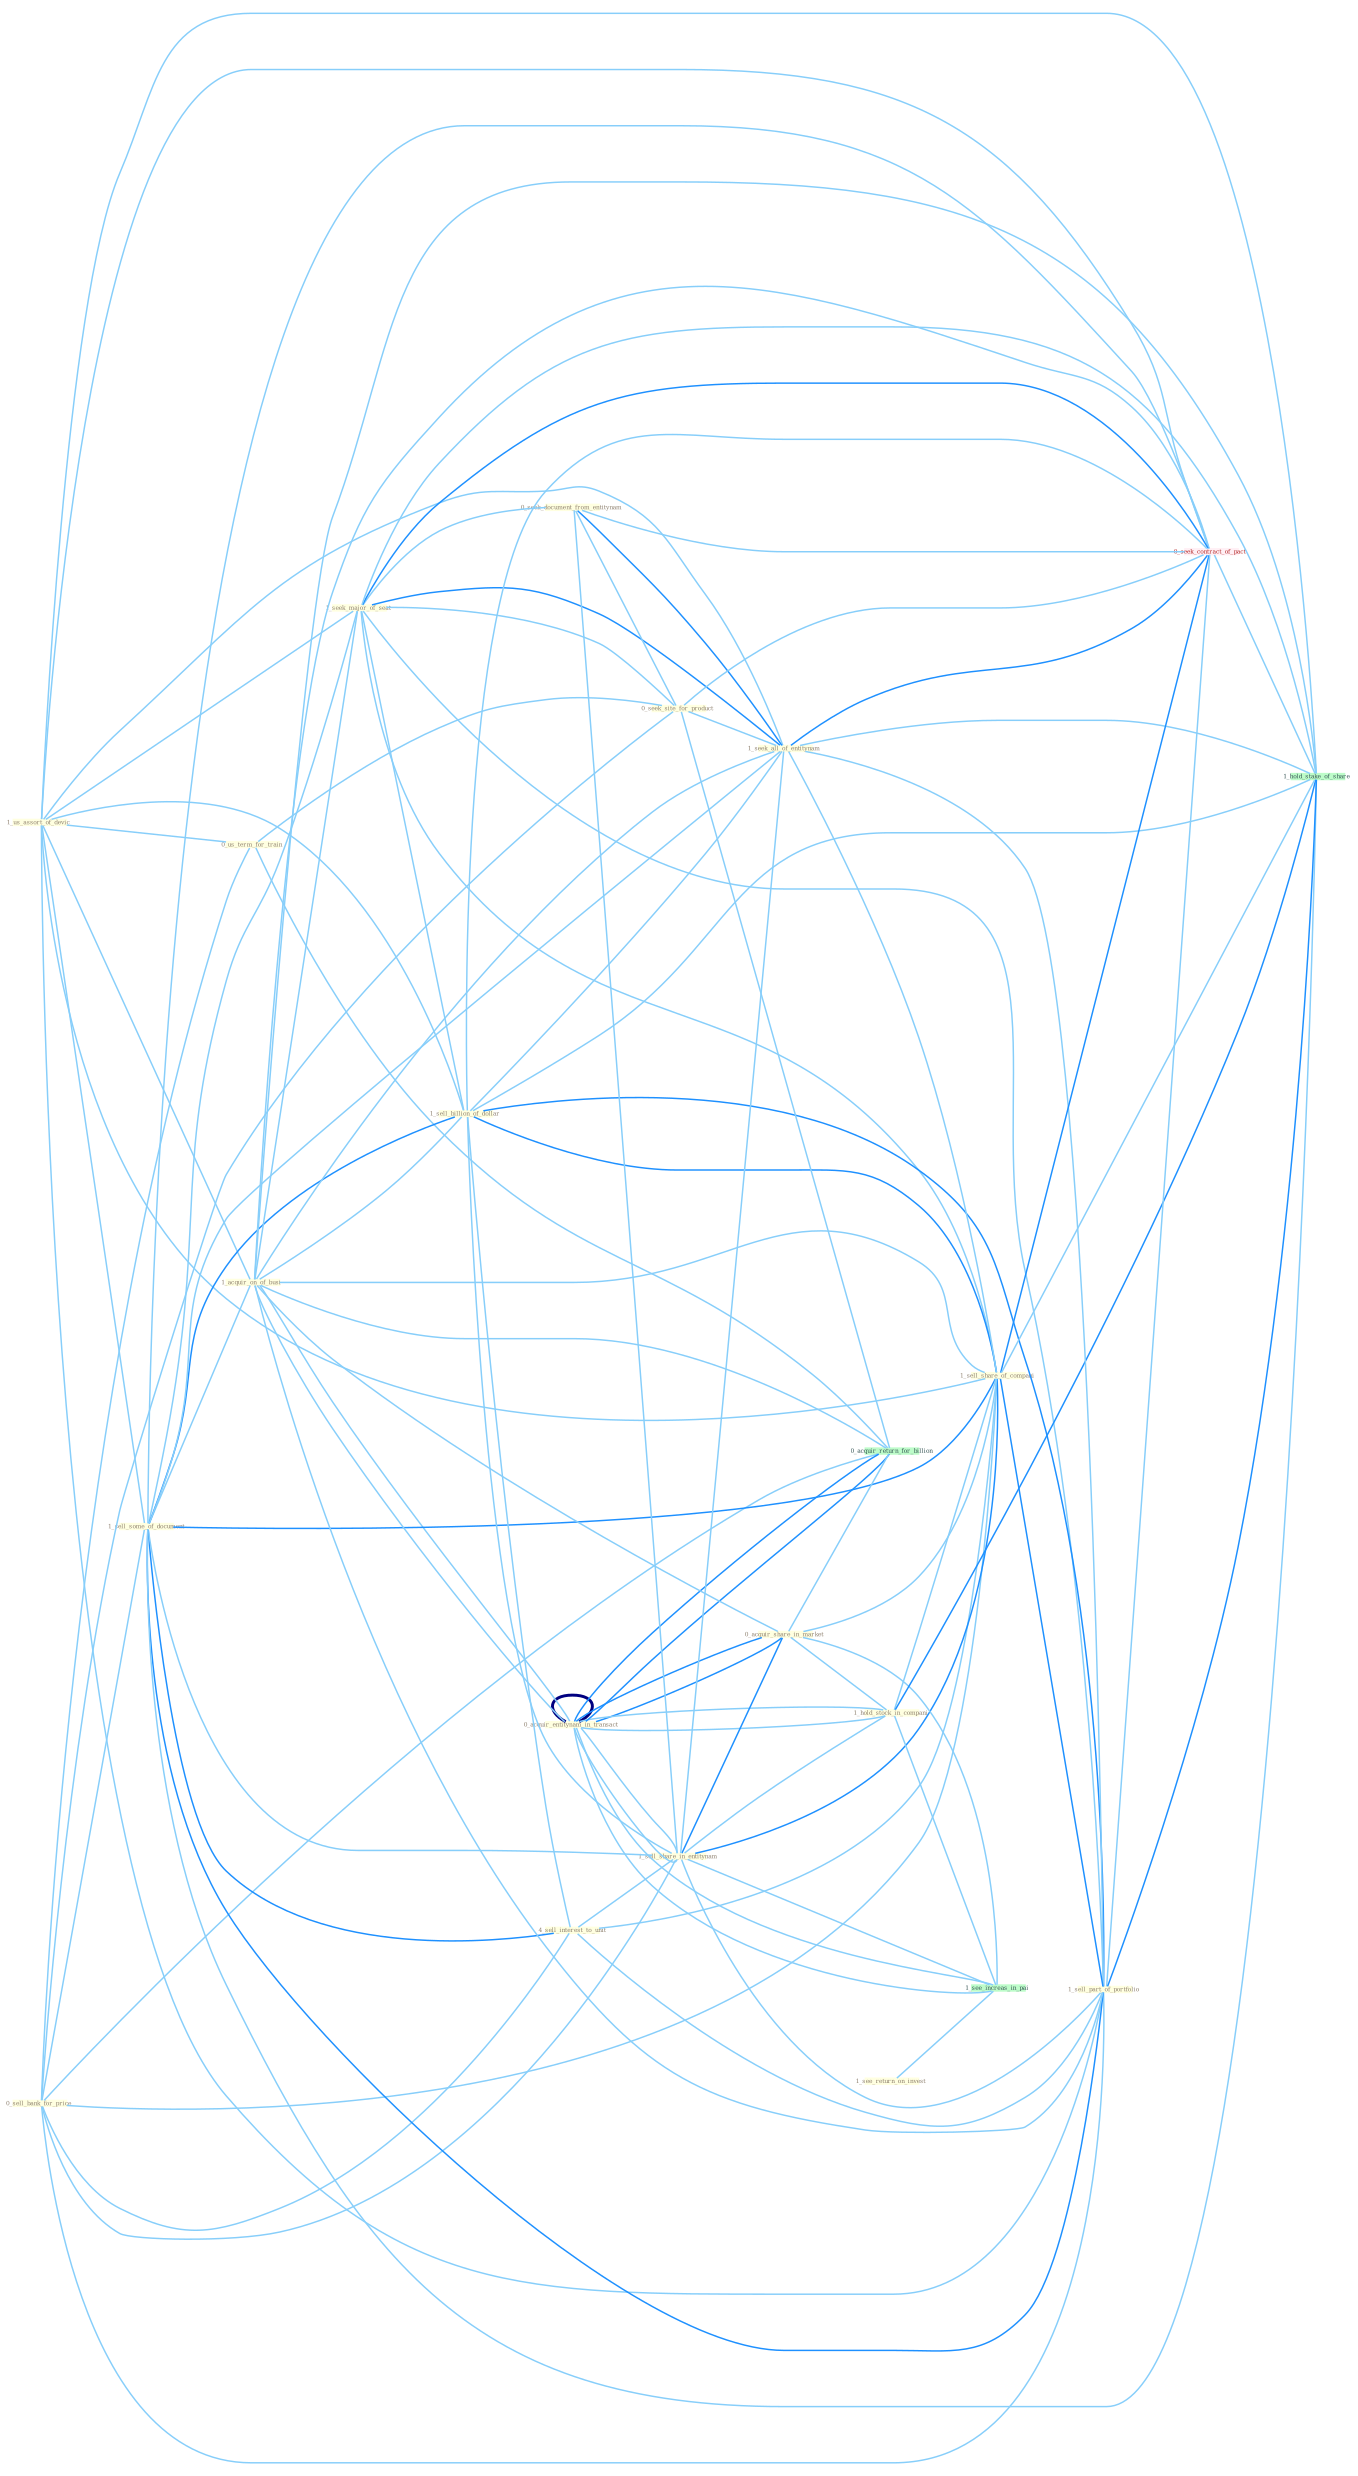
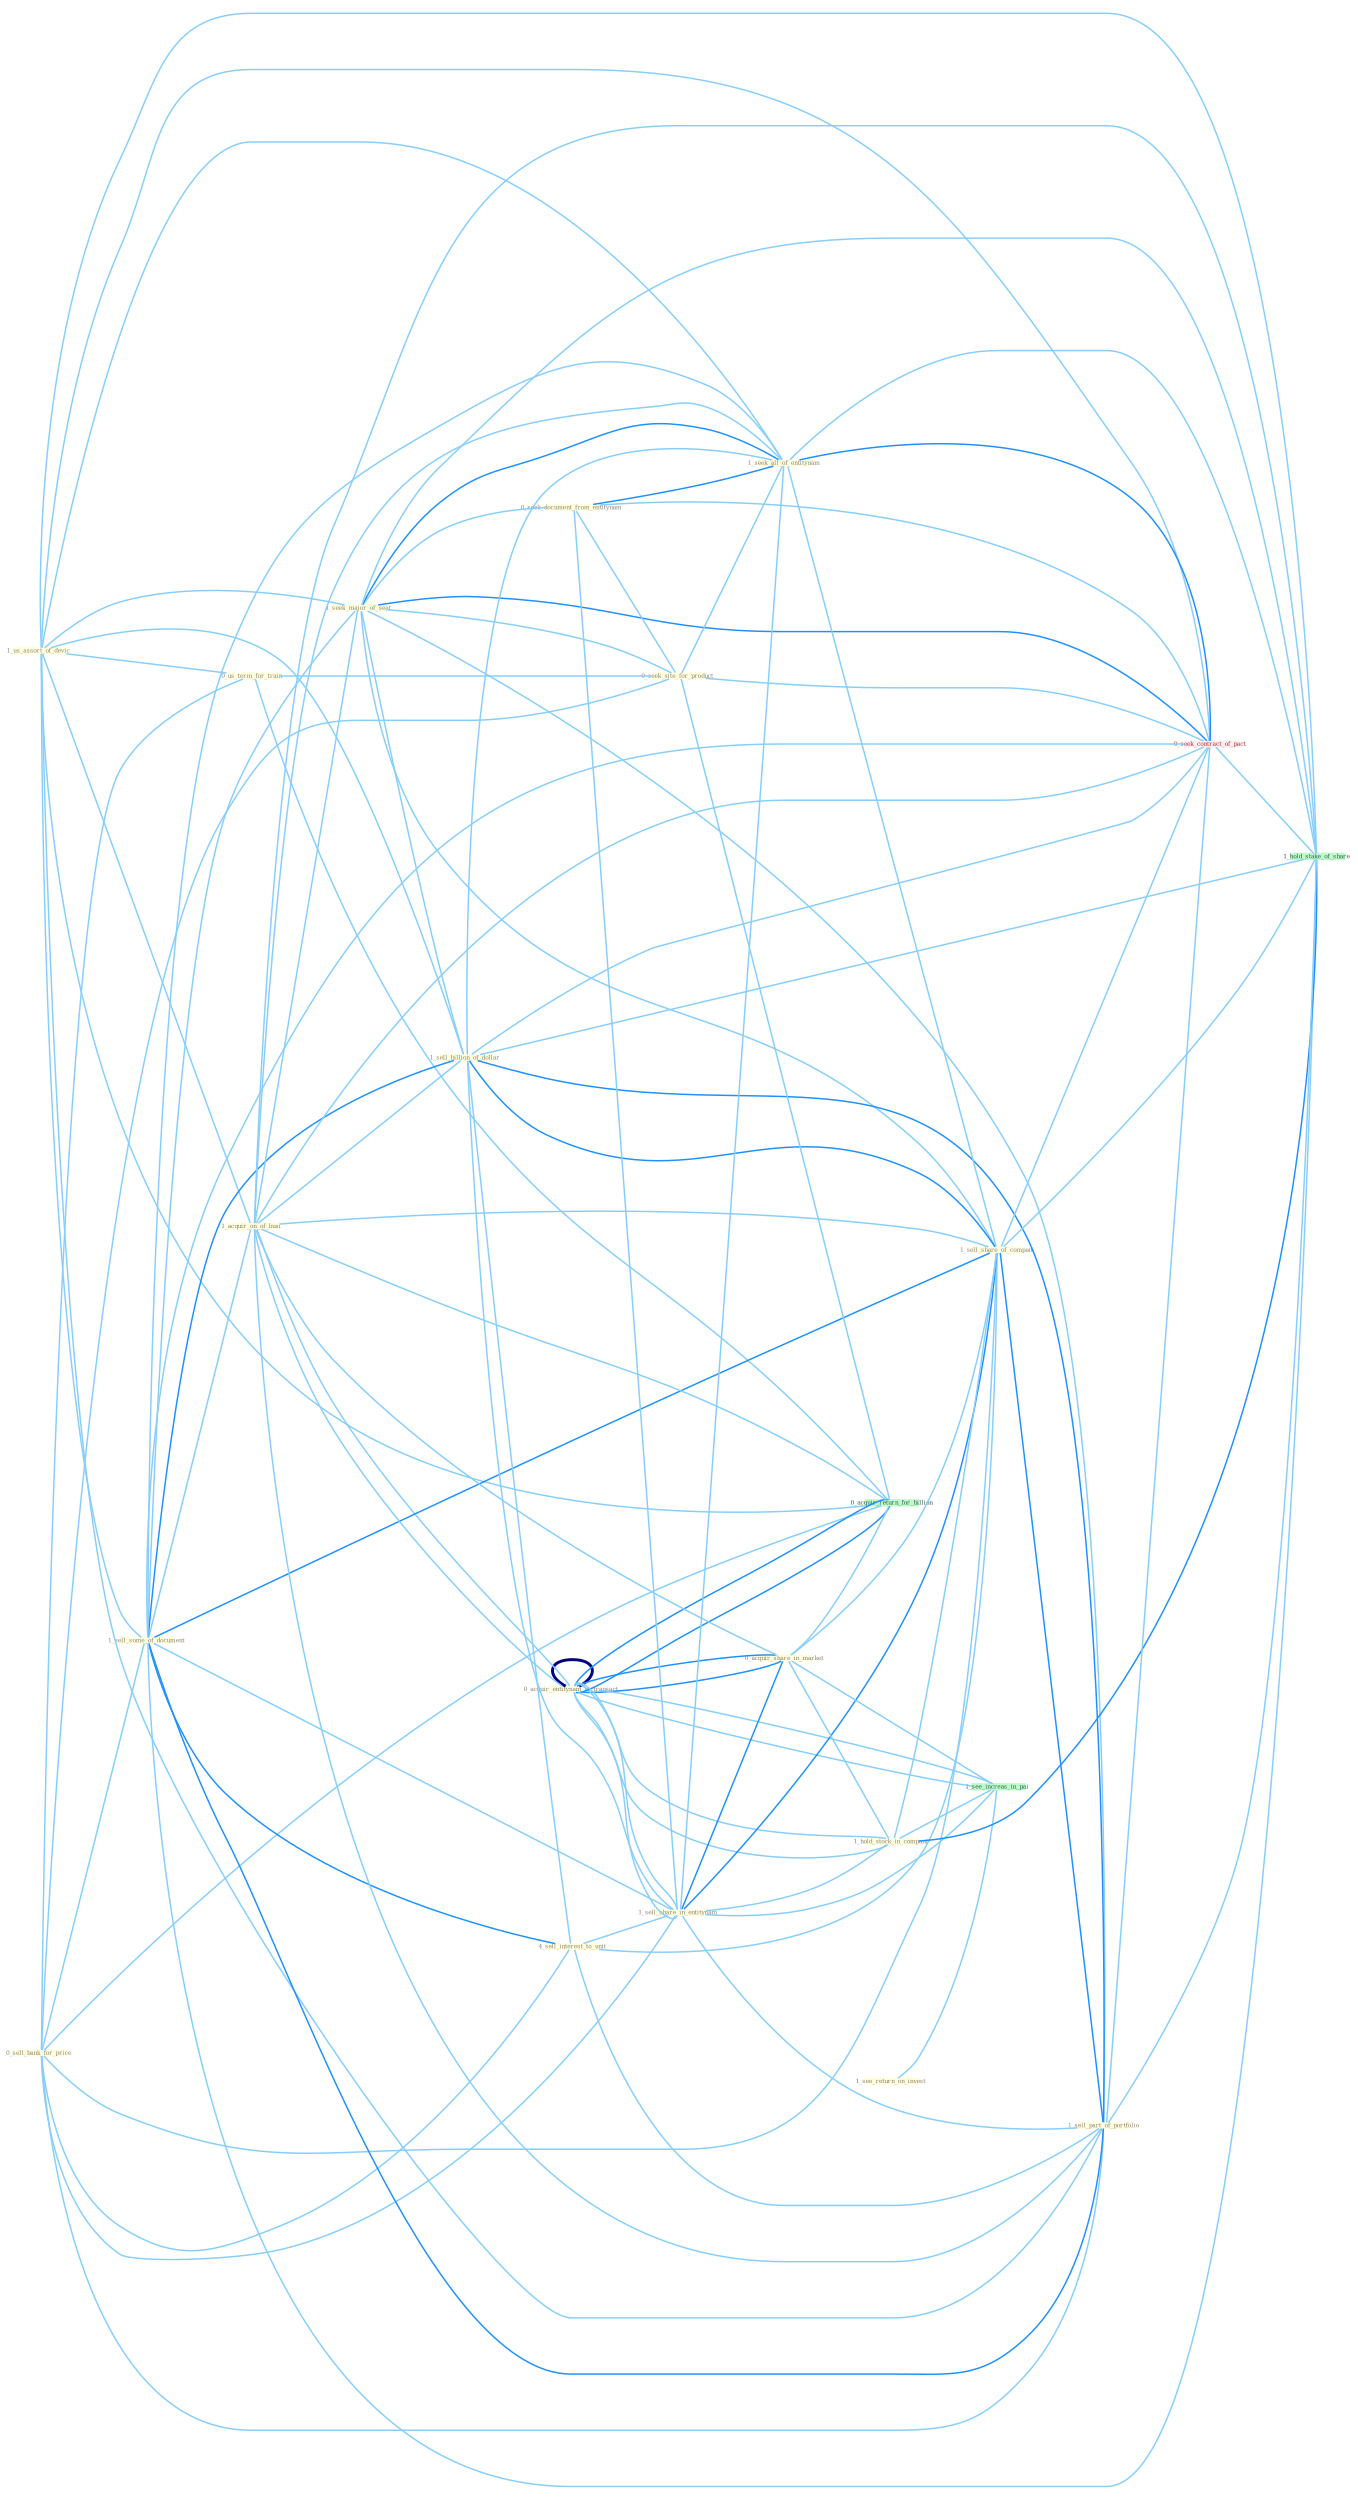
  graph {
    rankdir=LR
    node [color="#ffffe0" fixedsize=true fontcolor="#8b7d6b" fontsize=4 shape=polygon style=filled]
    edge [color="#87cefa" w=1]
    "0_sell_bank_for_price " [height=.06 width=.5]
    "0_acquir_entitynam_in_transact " [height=.06 width=.5]
    "1_us_assort_of_devic " [height=.06 width=.5]
    "0_us_term_for_train " [height=.06 width=.5]
    n5 [height=.06 label="1_sell_some_of_document" width=.5]
    "1_acquir_on_of_busi " [height=.06 width=.5]
    "1_seek_major_of_seat " [height=.06 width=.5]
    "1_sell_billion_of_dollar " [height=.06 width=.5]
    "0_seek_document_from_entitynam " [height=.06 width=.5]
    "0_seek_site_for_product " [height=.06 width=.5]
    n11 [height=.06 label="4_sell_interest_to_unit" width=.5]
    "1_sell_share_in_entitynam " [height=.06 width=.5]
    "1_see_return_on_invest " [height=.06 width=.5]
    "0_acquir_share_in_market " [height=.06 width=.5]
    "1_hold_stock_in_compani " [height=.06 width=.5]
    "1_seek_all_of_entitynam " [height=.06 width=.5]
    "1_sell_share_of_compani " [height=.06 width=.5]
    "1_sell_part_of_portfolio " [height=.06 width=.5]
    "0_seek_contract_of_pact " [color="#fff0f5" fontcolor="#b22222" height=.06 width=.5]
    n20 [color="#BDFCC9" fontcolor="#2f4f4f" height=.06 label="0_acquir_return_for_billion" width=.5]
    "1_see_increas_in_pai " [color="#BDFCC9" fontcolor="#2f4f4f" height=.06 width=.5]
    "1_hold_stake_of_share " [color="#BDFCC9" fontcolor="#2f4f4f" height=.06 width=.5]
    subgraph sub_1 {
      "0_sell_bank_for_price "
      "0_acquir_entitynam_in_transact "
      "1_us_assort_of_devic "
      "0_us_term_for_train "
      n5
      "1_acquir_on_of_busi "
      "1_seek_major_of_seat "
      "1_sell_billion_of_dollar "
      "0_seek_document_from_entitynam "
      "0_seek_site_for_product "
      n11
      "1_sell_share_in_entitynam "
      "1_see_return_on_invest "
      "0_acquir_share_in_market "
      "1_hold_stock_in_compani "
      "1_seek_all_of_entitynam "
      "1_sell_share_of_compani "
      "1_sell_part_of_portfolio "
    }
    subgraph sub_2 {
      "0_seek_contract_of_pact "
    }
    "0_sell_bank_for_price " -- "0_us_term_for_train "
    "0_sell_bank_for_price " -- n5
    "0_sell_bank_for_price " -- "0_seek_site_for_product "
    "0_sell_bank_for_price " -- n11
    "0_sell_bank_for_price " -- "1_sell_share_in_entitynam "
    "0_sell_bank_for_price " -- "1_sell_share_of_compani "
    "0_sell_bank_for_price " -- "1_sell_part_of_portfolio "
    "0_sell_bank_for_price " -- n20
    "0_acquir_entitynam_in_transact " -- "0_acquir_entitynam_in_transact " [color="#000080" style=bold w=4]
    "0_acquir_entitynam_in_transact " -- "1_acquir_on_of_busi "
    "0_acquir_entitynam_in_transact " -- "1_sell_share_in_entitynam "
    "0_acquir_entitynam_in_transact " -- "0_acquir_share_in_market " [color="#1e90ff" w=2]
    "0_acquir_entitynam_in_transact " -- "0_acquir_share_in_market " [color="#1e90ff" w=2]
    "0_acquir_entitynam_in_transact " -- "1_hold_stock_in_compani "
    "0_acquir_entitynam_in_transact " -- "1_hold_stock_in_compani "
    "0_acquir_entitynam_in_transact " -- n20 [color="#1e90ff" w=2]
    "0_acquir_entitynam_in_transact " -- n20 [color="#1e90ff" w=2]
    "0_acquir_entitynam_in_transact " -- "1_see_increas_in_pai "
    "0_acquir_entitynam_in_transact " -- "1_see_increas_in_pai "
    "1_us_assort_of_devic " -- "0_us_term_for_train "
    "1_us_assort_of_devic " -- n5
    "1_us_assort_of_devic " -- "1_acquir_on_of_busi "
    "1_us_assort_of_devic " -- "1_seek_major_of_seat "
    "1_us_assort_of_devic " -- "1_sell_billion_of_dollar "
    "1_us_assort_of_devic " -- "1_seek_all_of_entitynam "
-   "1_us_assort_of_devic " -- "1_sell_share_of_compani "
+   "1_us_assort_of_devic " -- n20
    "1_us_assort_of_devic " -- "1_sell_part_of_portfolio "
    "1_us_assort_of_devic " -- "0_seek_contract_of_pact "
    "1_us_assort_of_devic " -- "1_hold_stake_of_share "
    "0_us_term_for_train " -- "0_seek_site_for_product "
    "0_us_term_for_train " -- n20
    n5 -- "1_acquir_on_of_busi "
    n5 -- "1_seek_major_of_seat "
    n5 -- "1_sell_billion_of_dollar " [color="#1e90ff" w=2]
    n5 -- n11 [color="#1e90ff" w=2]
    n5 -- "1_sell_share_in_entitynam "
    n5 -- "1_seek_all_of_entitynam "
    n5 -- "1_sell_share_of_compani " [color="#1e90ff" w=2]
    n5 -- "1_sell_part_of_portfolio " [color="#1e90ff" w=2]
    n5 -- "0_seek_contract_of_pact "
    n5 -- "1_hold_stake_of_share "
    "1_acquir_on_of_busi " -- "0_acquir_entitynam_in_transact "
    "1_acquir_on_of_busi " -- "1_seek_major_of_seat "
    "1_acquir_on_of_busi " -- "1_sell_billion_of_dollar "
    "1_acquir_on_of_busi " -- "0_acquir_share_in_market "
    "1_acquir_on_of_busi " -- "1_seek_all_of_entitynam "
    "1_acquir_on_of_busi " -- "1_sell_share_of_compani "
    "1_acquir_on_of_busi " -- "1_sell_part_of_portfolio "
    "1_acquir_on_of_busi " -- "0_seek_contract_of_pact "
    "1_acquir_on_of_busi " -- n20
    "1_acquir_on_of_busi " -- "1_hold_stake_of_share "
    "1_seek_major_of_seat " -- "1_sell_billion_of_dollar "
    "1_seek_major_of_seat " -- "0_seek_document_from_entitynam "
    "1_seek_major_of_seat " -- "0_seek_site_for_product "
    "1_seek_major_of_seat " -- "1_seek_all_of_entitynam " [color="#1e90ff" w=2]
    "1_seek_major_of_seat " -- "1_sell_share_of_compani "
    "1_seek_major_of_seat " -- "1_sell_part_of_portfolio "
    "1_seek_major_of_seat " -- "0_seek_contract_of_pact " [color="#1e90ff" w=2]
    "1_seek_major_of_seat " -- "1_hold_stake_of_share "
    "1_sell_billion_of_dollar " -- n11
    "1_sell_billion_of_dollar " -- "1_sell_share_in_entitynam "
    "1_sell_billion_of_dollar " -- "1_seek_all_of_entitynam "
    "1_sell_billion_of_dollar " -- "1_sell_share_of_compani " [color="#1e90ff" w=2]
    "1_sell_billion_of_dollar " -- "1_sell_part_of_portfolio " [color="#1e90ff" w=2]
    "1_sell_billion_of_dollar " -- "0_seek_contract_of_pact "
    "1_sell_billion_of_dollar " -- "1_hold_stake_of_share "
    "0_seek_document_from_entitynam " -- "0_seek_site_for_product "
    "0_seek_document_from_entitynam " -- "1_sell_share_in_entitynam "
    "0_seek_document_from_entitynam " -- "1_seek_all_of_entitynam " [color="#1e90ff" w=2]
    "0_seek_document_from_entitynam " -- "0_seek_contract_of_pact "
    "0_seek_site_for_product " -- "1_seek_all_of_entitynam "
    "0_seek_site_for_product " -- "0_seek_contract_of_pact "
    "0_seek_site_for_product " -- n20
    n11 -- "1_sell_share_in_entitynam "
    n11 -- "1_sell_share_of_compani "
    n11 -- "1_sell_part_of_portfolio "
    "1_sell_share_in_entitynam " -- "0_acquir_entitynam_in_transact "
    "1_sell_share_in_entitynam " -- "0_acquir_share_in_market " [color="#1e90ff" w=2]
    "1_sell_share_in_entitynam " -- "1_hold_stock_in_compani "
    "1_sell_share_in_entitynam " -- "1_seek_all_of_entitynam "
    "1_sell_share_in_entitynam " -- "1_sell_share_of_compani " [color="#1e90ff" w=2]
    "1_sell_share_in_entitynam " -- "1_sell_part_of_portfolio "
    "1_sell_share_in_entitynam " -- "1_see_increas_in_pai "
    "1_see_return_on_invest " -- "1_see_increas_in_pai "
    "0_acquir_share_in_market " -- "1_hold_stock_in_compani "
    "0_acquir_share_in_market " -- "1_sell_share_of_compani "
    "0_acquir_share_in_market " -- n20
    "0_acquir_share_in_market " -- "1_see_increas_in_pai "
    "1_hold_stock_in_compani " -- "1_sell_share_of_compani "
    "1_hold_stock_in_compani " -- "1_see_increas_in_pai "
    "1_hold_stock_in_compani " -- "1_hold_stake_of_share " [color="#1e90ff"]
    "1_seek_all_of_entitynam " -- "1_sell_share_of_compani "
-   "1_seek_all_of_entitynam " -- "1_sell_part_of_portfolio "
    "1_seek_all_of_entitynam " -- "0_seek_contract_of_pact " [color="#1e90ff" w=2]
    "1_seek_all_of_entitynam " -- "1_hold_stake_of_share "
    "1_sell_share_of_compani " -- "1_sell_part_of_portfolio " [color="#1e90ff" w=2]
-   "1_sell_share_of_compani " -- "0_seek_contract_of_pact " [color="#1e90ff"]
+   "1_sell_share_of_compani " -- "0_seek_contract_of_pact "
    "1_sell_share_of_compani " -- "1_hold_stake_of_share "
    "1_sell_part_of_portfolio " -- "0_seek_contract_of_pact "
-   "1_sell_part_of_portfolio " -- "1_hold_stake_of_share " [color="#1e90ff"]
+   "1_sell_part_of_portfolio " -- "1_hold_stake_of_share "
    "0_seek_contract_of_pact " -- "1_hold_stake_of_share "
  }
